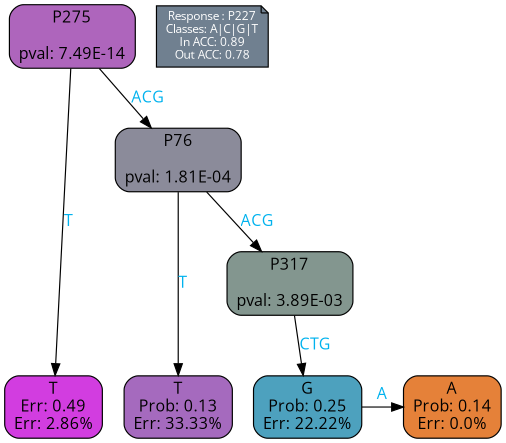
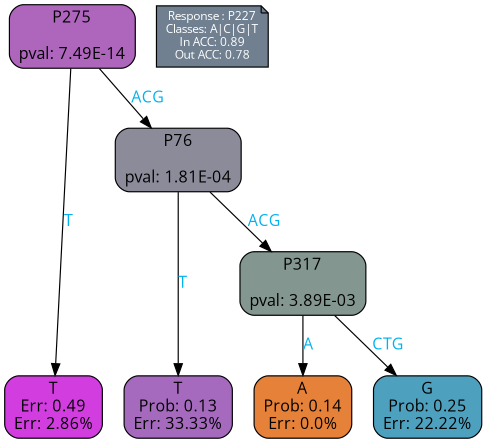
  digraph {
    fontname="Open Sans"
    ranksep=equally
    splines=polylines
    node [color=black fontname="Open Sans" shape=box style="filled, rounded"]
    edge [fontcolor=deepskyblue2 fontname="Open Sans"]
    n1 [fillcolor="#e58139" label="A\nProb: 0.14\nErr: 0.0%"]
    n2 [fillcolor="#4da1be" label="G\nProb: 0.25\nErr: 22.22%"]
    n3 [fillcolor="#a56abe" label="T\nProb: 0.13\nErr: 33.33%"]
    n4 [fillcolor="#d23de0" label="T\nErr: 0.49\nErr: 2.86%"]
    n5 [align=left fillcolor=slategray fontcolor=white fontsize=10 label="Response : P227\nClasses: A|C|G|T\nIn ACC: 0.89\nOut ACC: 0.78\n" shape=note style=filled]
    n6 [fillcolor="#ae65bc" label="P275\n\npval: 7.49E-14"]
    n7 [fillcolor="#8b8b9a" label="P76\n\npval: 1.81E-04"]
    n8 [fillcolor="#83968f" label="P317\n\npval: 3.89E-03"]
    subgraph sub_1 {
      rank=same
      n1
      n2
      n3
      n4
    }
    subgraph sub_2 {
      rank=same
      n5
      n6
    }
    n6 -> n4 [label=T]
    n6 -> n7 [label=ACG]
    n7 -> n3 [label=T]
    n7 -> n8 [label=ACG]
-   n2 -> n1 [label=A]
+   n8 -> n1 [label=A]
    n8 -> n2 [label=CTG]
  }
